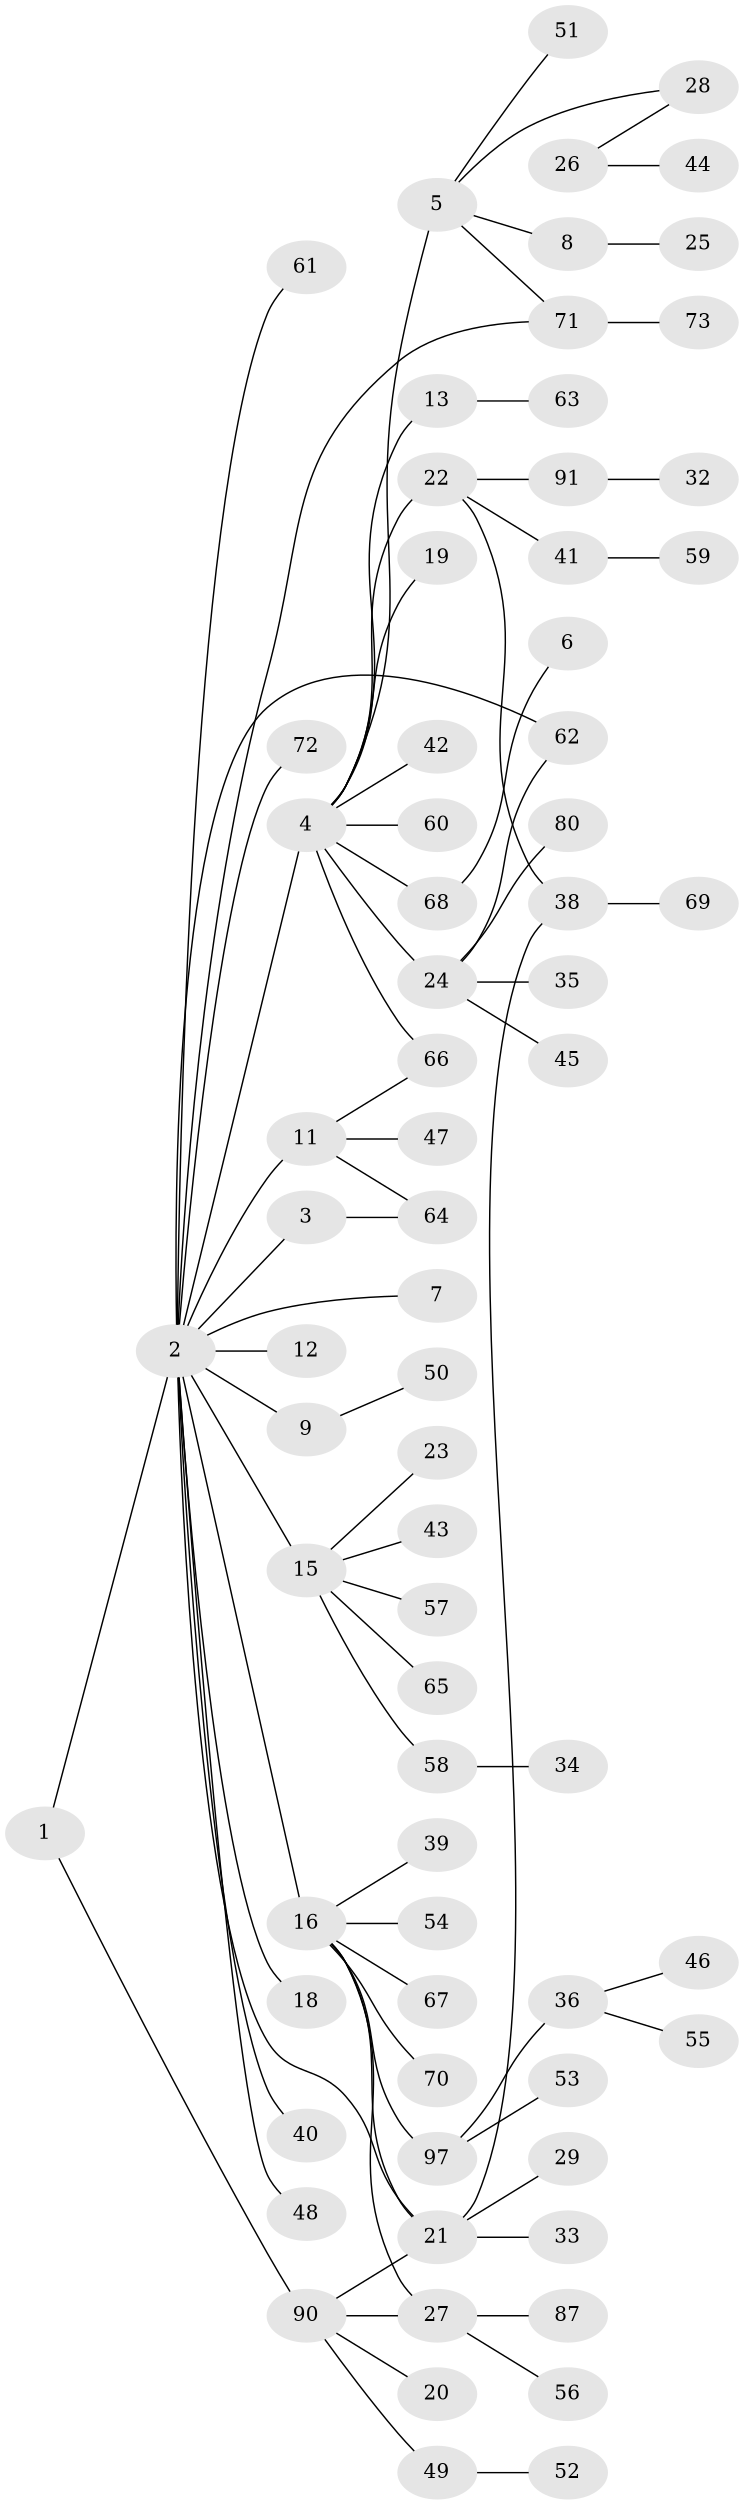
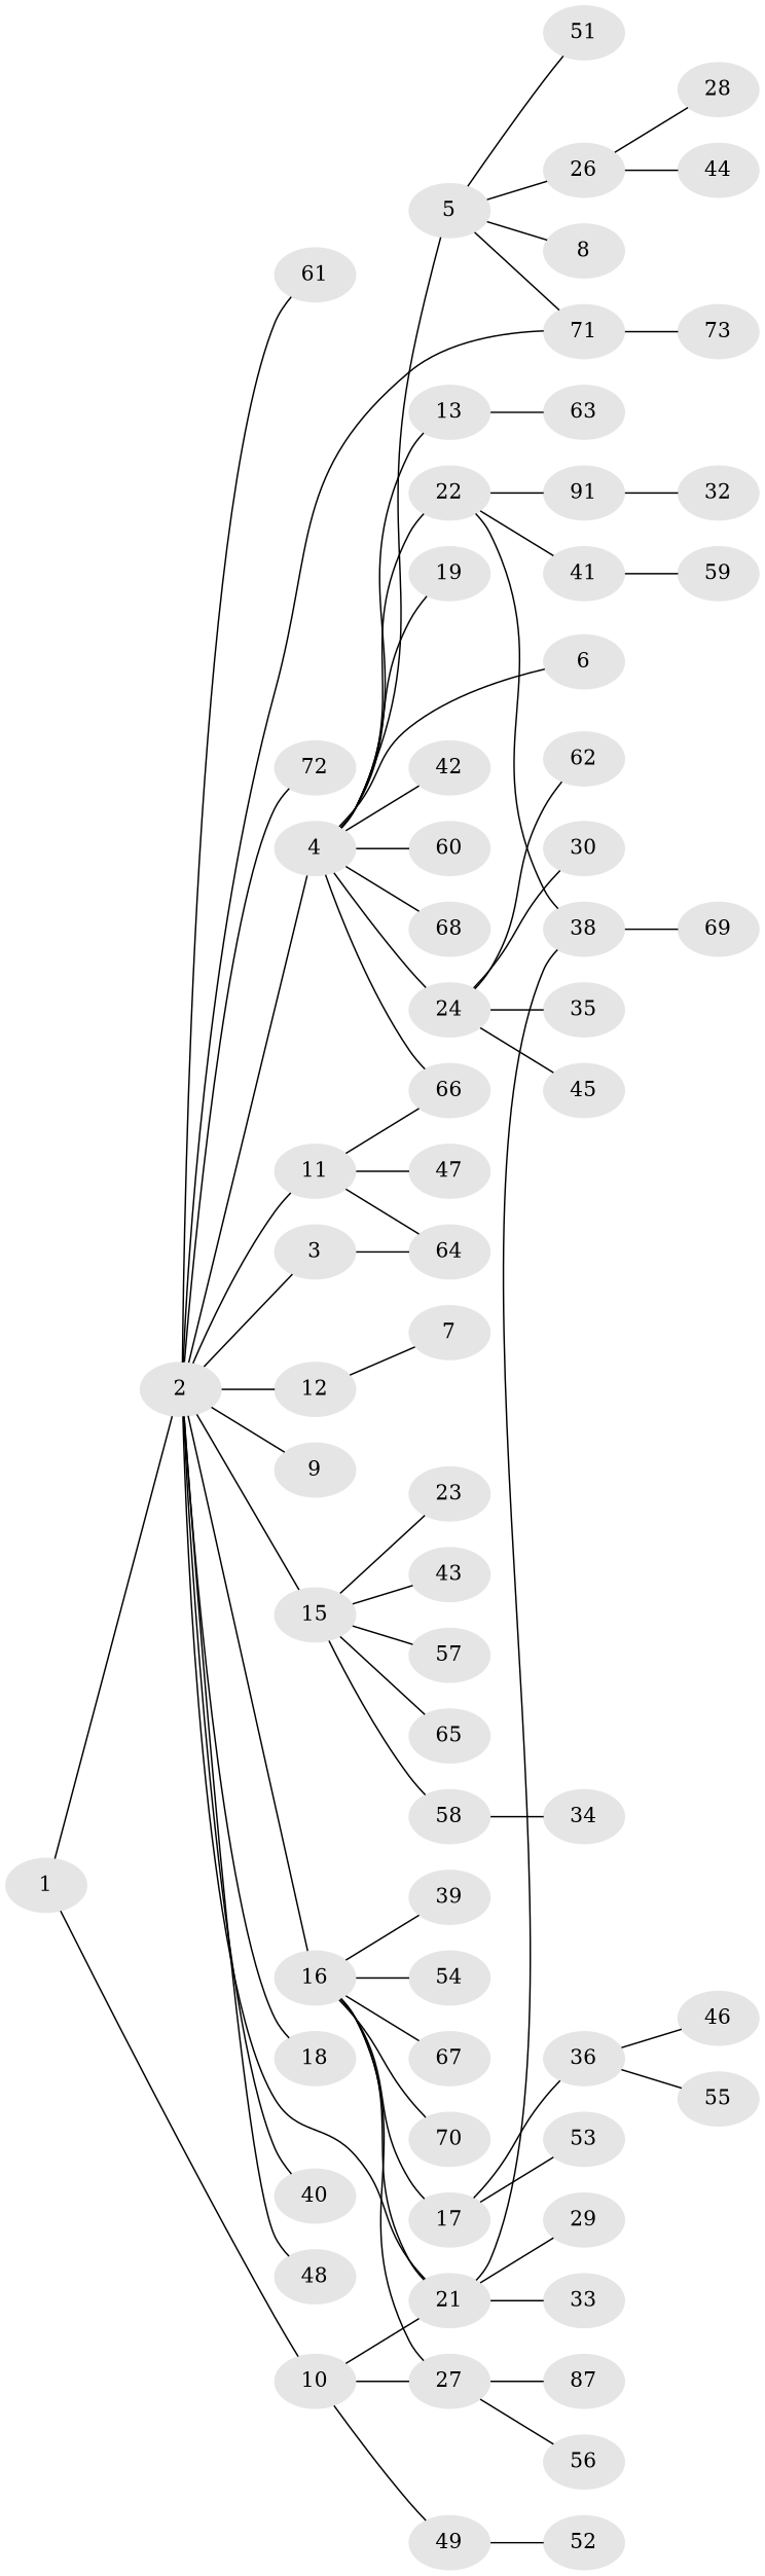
  graph {
    rankdir=LR
    node [color=gray90 style=filled]
    1
    2
-   10 [label=90]
+   10
    3
    4
    7
    9
    11
    12
    15
    16
    18
    21
    40
    48
    61
    62
    71
    72
-   20
    27
    49
    64
    5
    6
    13
    19
    22
    24
    42
    60
    66
    68
-   50
    47
    23
    43
    57
    58
    65
-   17 [label=97]
+   17
    39
    54
    67
    70
    29
    33
    38
    73
    8
    26
    51
    63
    n54 [label=91]
    41
-   30 [label=80]
+   30
    35
    45
-   25
    28
    44
    n62 [label=87]
    56
    52
    34
    36
    53
    46
    55
    69
    32
    59
    1 -- 2
    1 -- 10
    2 -- 3
    2 -- 4
-   2 -- 7
+   12 -- 7
    2 -- 9
    2 -- 11
    2 -- 12
    2 -- 15
    2 -- 16
    2 -- 18
    2 -- 21
    2 -- 40
    2 -- 48
    2 -- 61
-   2 -- 62
    2 -- 71
    2 -- 72
    10 -- 21
-   10 -- 20
    10 -- 27
    10 -- 49
    3 -- 64
    4 -- 5
-   68 -- 6
+   4 -- 6
    4 -- 13
    4 -- 19
    4 -- 22
    4 -- 24
    4 -- 42
    4 -- 60
    4 -- 66
    4 -- 68
-   9 -- 50
    11 -- 64
    11 -- 66
    11 -- 47
    15 -- 23
    15 -- 43
    15 -- 57
    15 -- 58
    15 -- 65
    16 -- 21
    16 -- 27
    16 -- 17
    16 -- 39
    16 -- 54
    16 -- 67
    16 -- 70
    21 -- 29
    21 -- 33
    21 -- 38
    71 -- 73
    27 -- n62
    27 -- 56
    49 -- 52
    5 -- 71
    5 -- 8
-   5 -- 28
+   5 -- 26
    5 -- 51
    13 -- 63
    22 -- 38
    22 -- n54
    22 -- 41
    24 -- 62
    24 -- 30
    24 -- 35
    24 -- 45
    58 -- 34
    17 -- 36
    17 -- 53
    38 -- 69
-   8 -- 25
    26 -- 28
    26 -- 44
    n54 -- 32
    41 -- 59
    36 -- 46
    36 -- 55
  }
